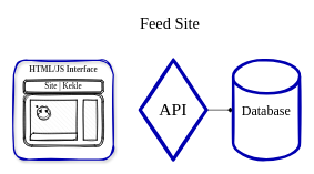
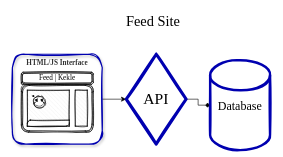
  <mxCell id="0" />
  <mxCell id="1" parent="0" />
+ <mxCell id="2" style="edgeStyle=orthogonalEdgeStyle;rounded=0;orthogonalLoop=1;jettySize=auto;html=1;exitX=1;exitY=0.5;exitDx=0;exitDy=0;entryX=0;entryY=0.5;entryDx=0;entryDy=0;fontFamily=Comic Sans MS;fontSize=24;" edge="1" parent="1" source="3" target="13"><mxGeometry relative="1" as="geometry" /></mxCell>
  <mxCell id="3" value="HTML/JS Interface" style="rounded=1;whiteSpace=wrap;html=1;fontFamily=Comic Sans MS;strokeColor=#0000B0;fontColor=#333333;strokeWidth=2;sketch=1;curveFitting=1;jiggle=2;shadow=1;labelBackgroundColor=none;labelBorderColor=none;fontStyle=1;fontSize=12;fillColor=none;verticalAlign=top;" parent="1" vertex="1"><mxGeometry x="20" y="90" width="150" height="150" as="geometry" /></mxCell>
  <mxCell id="4" value="&lt;font style=&quot;font-size: 24px;&quot;&gt;Feed Site&lt;/font&gt;" style="text;html=1;strokeColor=none;fillColor=none;align=center;verticalAlign=middle;whiteSpace=wrap;rounded=0;fontFamily=Comic Sans MS;fontSize=24;" vertex="1" parent="1"><mxGeometry x="170" y="20" width="170" height="30" as="geometry" /></mxCell>
  <mxCell id="5" value="" style="group" vertex="1" connectable="0" parent="1"><mxGeometry x="35" y="120" width="120" height="100" as="geometry" /></mxCell>
  <mxCell id="6" value="" style="shape=ext;double=1;rounded=1;whiteSpace=wrap;html=1;sketch=1;fontFamily=Comic Sans MS;" vertex="1" parent="5"><mxGeometry y="20" width="120" height="80" as="geometry" /></mxCell>
- <mxCell id="7" value="Site | Kekle" style="shape=ext;double=1;rounded=1;whiteSpace=wrap;html=1;sketch=1;fontFamily=Comic Sans MS;" vertex="1" parent="5"><mxGeometry width="120" height="20" as="geometry" /></mxCell>
+ <mxCell id="7" value="Feed | Kekle" style="shape=ext;double=1;rounded=1;whiteSpace=wrap;html=1;sketch=1;fontFamily=Comic Sans MS;" vertex="1" parent="5"><mxGeometry width="120" height="20" as="geometry" /></mxCell>
  <mxCell id="8" value="" style="verticalLabelPosition=bottom;verticalAlign=top;html=1;shape=mxgraph.basic.patternFillRect;fillStyle=diagRev;step=5;fillStrokeWidth=0.2;fillStrokeColor=#dddddd;sketch=1;fontFamily=Comic Sans MS;" vertex="1" parent="5"><mxGeometry x="10" y="30" width="70" height="60" as="geometry" /></mxCell>
  <mxCell id="9" value="" style="verticalLabelPosition=bottom;verticalAlign=top;html=1;shape=mxgraph.basic.patternFillRect;fillStyle=diagRev;step=5;fillStrokeWidth=0.2;fillStrokeColor=#dddddd;sketch=1;fontFamily=Comic Sans MS;" vertex="1" parent="5"><mxGeometry x="90" y="30" width="20" height="60" as="geometry" /></mxCell>
  <mxCell id="10" value="" style="verticalLabelPosition=bottom;verticalAlign=top;html=1;shape=mxgraph.basic.smiley;sketch=1;fontFamily=Comic Sans MS;fontSize=12;" vertex="1" parent="5"><mxGeometry x="20" y="40" width="20" height="20" as="geometry" /></mxCell>
  <mxCell id="11" value="" style="verticalLabelPosition=bottom;verticalAlign=top;html=1;shape=mxgraph.basic.diag_round_rect;dx=6;whiteSpace=wrap;sketch=1;fontFamily=Comic Sans MS;fontSize=12;" vertex="1" parent="5"><mxGeometry x="10" y="80" width="70" height="10" as="geometry" /></mxCell>
  <mxCell id="12" style="edgeStyle=orthogonalEdgeStyle;rounded=0;orthogonalLoop=1;jettySize=auto;html=1;exitX=1;exitY=0.5;exitDx=0;exitDy=0;entryX=0;entryY=0.5;entryDx=0;entryDy=0;entryPerimeter=0;fontFamily=Comic Sans MS;fontSize=24;endArrow=diamond;" edge="1" parent="1" source="13" target="14"><mxGeometry relative="1" as="geometry" /></mxCell>
  <mxCell id="13" value="&lt;font style=&quot;font-size: 26px;&quot;&gt;API&lt;/font&gt;" style="rhombus;whiteSpace=wrap;html=1;absoluteArcSize=1;arcSize=14;strokeWidth=5;sketch=1;fontFamily=Comic Sans MS;fontSize=12;strokeColor=#0000B0;" vertex="1" parent="1"><mxGeometry x="210" y="90" width="100" height="150" as="geometry" /></mxCell>
- <mxCell id="14" value="Database" style="strokeWidth=4;html=1;shape=mxgraph.flowchart.database;whiteSpace=wrap;sketch=1;fontFamily=Comic Sans MS;fontSize=20;strokeColor=#0000B0;verticalAlign=middle;" vertex="1" parent="1"><mxGeometry x="350" y="90" width="100" height="150" as="geometry" /></mxCell>
+ <mxCell id="14" value="Database" style="strokeWidth=4;html=1;shape=mxgraph.flowchart.database;whiteSpace=wrap;sketch=1;fontFamily=Comic Sans MS;fontSize=20;strokeColor=#0000B0;verticalAlign=middle;" vertex="1" parent="1"><mxGeometry x="350" y="100" width="100" height="150" as="geometry" /></mxCell>
